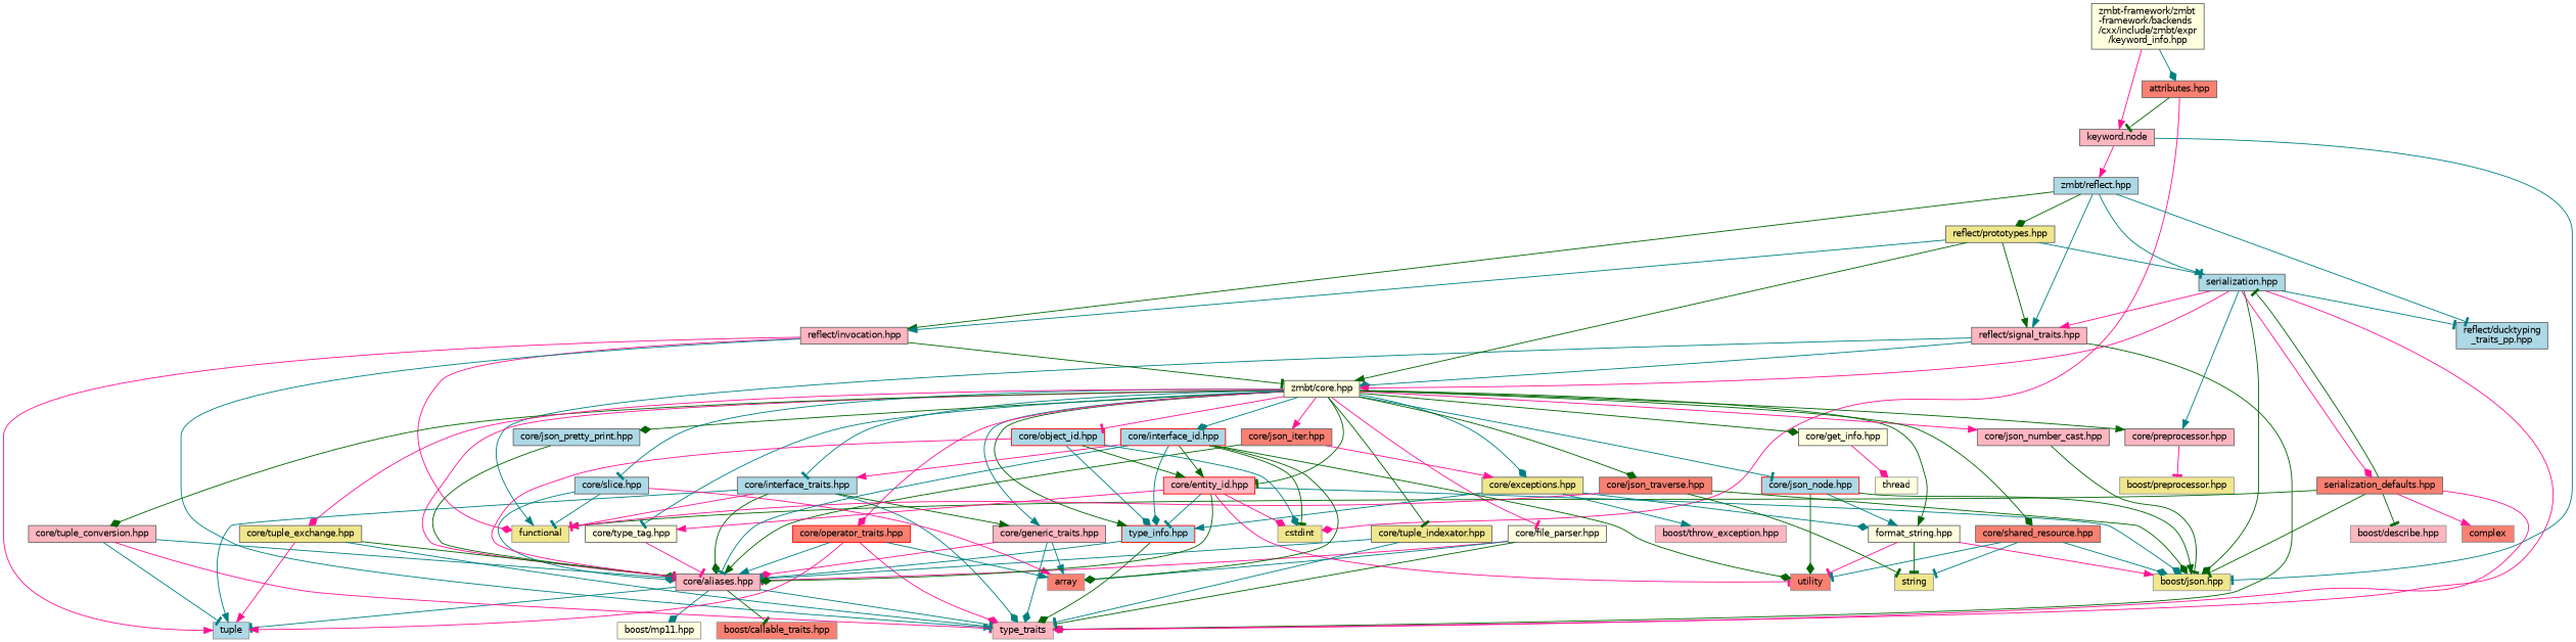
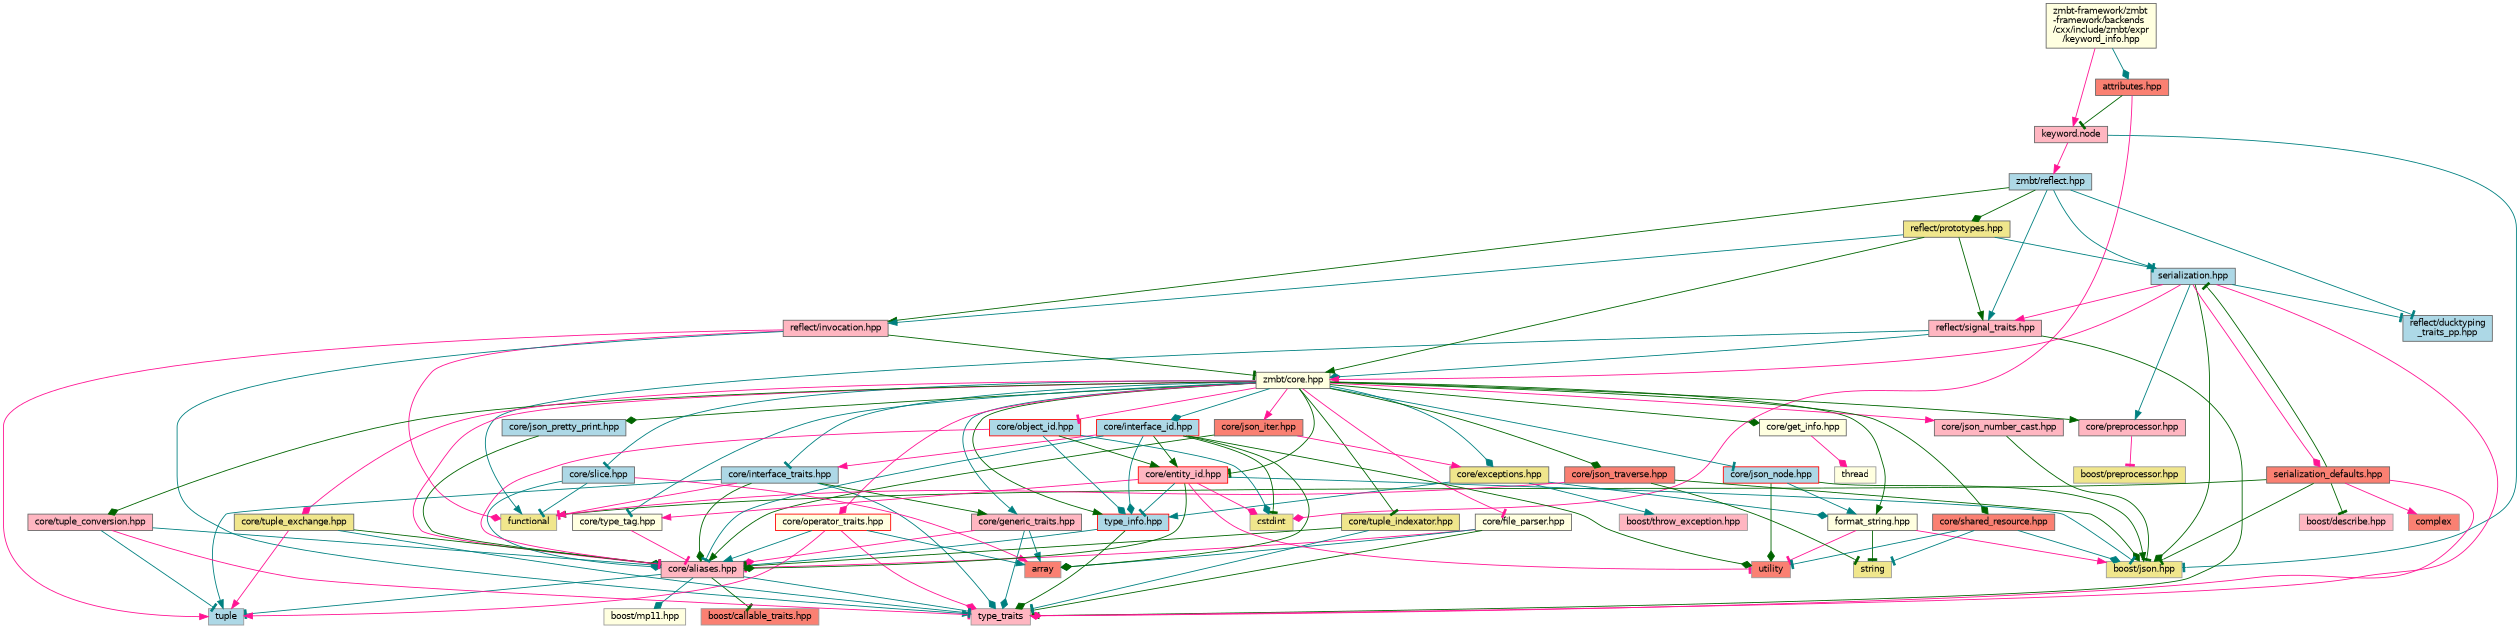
  digraph {
    node [color=grey40 fillcolor=lightpink fontname=Helvetica fontsize=10 shape=box style=filled]
    edge [arrowhead=tee color=teal fontname=Helvetica fontsize=10 labelfontname=Helvetica labelfontsize=10 style=solid]
    n1 [color=gray40 fillcolor=lightyellow fontcolor=black height=0.2 label="zmbt-framework/zmbt\l-framework/backends\l/cxx/include/zmbt/expr\l/keyword_info.hpp" width=0.4]
    n2 [height=0.2 label="keyword.node" width=0.4]
    n3 [fillcolor=salmon height=0.2 label="attributes.hpp" width=0.4]
    n4 [color=grey60 fillcolor=khaki height=0.2 label="boost/json.hpp" width=0.4]
    n5 [fillcolor=lightblue height=0.2 label="zmbt/reflect.hpp" width=0.4]
    n6 [color=grey60 fillcolor=khaki height=0.2 label=cstdint width=0.4]
    n7 [fillcolor=lightblue height=0.2 label="reflect/ducktyping\l_traits_pp.hpp" width=0.4]
    n8 [height=0.2 label="reflect/signal_traits.hpp" width=0.4]
    n9 [height=0.2 label="reflect/invocation.hpp" width=0.4]
    n10 [fillcolor=khaki height=0.2 label="reflect/prototypes.hpp" width=0.4]
    n11 [fillcolor=lightblue height=0.2 label="serialization.hpp" width=0.4]
    n12 [color=grey60 fillcolor=khaki height=0.2 label=functional width=0.4]
    n13 [color=grey60 height=0.2 label=type_traits width=0.4]
    n14 [fillcolor=lightyellow height=0.2 label="zmbt/core.hpp" width=0.4]
    n15 [color=grey60 fillcolor=lightblue height=0.2 label=tuple width=0.4]
    n16 [height=0.2 label="core/preprocessor.hpp" width=0.4]
    n17 [fillcolor=salmon height=0.2 label="serialization_defaults.hpp" width=0.4]
    n18 [height=0.2 label="core/aliases.hpp" width=0.4]
    n19 [fillcolor=khaki height=0.2 label="core/exceptions.hpp" width=0.4]
    n20 [fillcolor=lightyellow height=0.2 label="format_string.hpp" width=0.4]
    n21 [color=red fillcolor=lightblue height=0.2 label="type_info.hpp" width=0.4]
    n22 [fillcolor=lightyellow height=0.2 label="core/file_parser.hpp" width=0.4]
    n23 [height=0.2 label="core/generic_traits.hpp" width=0.4]
    n24 [fillcolor=lightyellow height=0.2 label="core/get_info.hpp" width=0.4]
    n25 [fillcolor=lightblue height=0.2 label="core/interface_traits.hpp" width=0.4]
    n26 [fillcolor=salmon height=0.2 label="core/json_iter.hpp" width=0.4]
    n27 [color=red fillcolor=lightblue height=0.2 label="core/json_node.hpp" width=0.4]
    n28 [height=0.2 label="core/json_number_cast.hpp" width=0.4]
    n29 [fillcolor=salmon height=0.2 label="core/json_traverse.hpp" width=0.4]
    n30 [fillcolor=lightblue height=0.2 label="core/json_pretty_print.hpp" width=0.4]
    n31 [fillcolor=lightblue height=0.2 label="core/slice.hpp" width=0.4]
-   n32 [color=red fillcolor=salmon height=0.2 label="core/operator_traits.hpp" width=0.4]
+   n32 [color=red fillcolor=lightyellow height=0.2 label="core/operator_traits.hpp" width=0.4]
    n33 [fillcolor=salmon height=0.2 label="core/shared_resource.hpp" width=0.4]
    n34 [height=0.2 label="core/tuple_conversion.hpp" width=0.4]
    n35 [fillcolor=khaki height=0.2 label="core/tuple_exchange.hpp" width=0.4]
    n36 [fillcolor=khaki height=0.2 label="core/tuple_indexator.hpp" width=0.4]
    n37 [fillcolor=lightyellow height=0.2 label="core/type_tag.hpp" width=0.4]
    n38 [color=red height=0.2 label="core/entity_id.hpp" width=0.4]
    n39 [color=red fillcolor=lightblue height=0.2 label="core/interface_id.hpp" width=0.4]
    n40 [color=red fillcolor=lightblue height=0.2 label="core/object_id.hpp" width=0.4]
    n41 [color=grey60 fillcolor=salmon height=0.2 label="boost/callable_traits.hpp" width=0.4]
    n42 [color=grey60 fillcolor=lightyellow height=0.2 label="boost/mp11.hpp" width=0.4]
    n43 [color=grey60 height=0.2 label="boost/throw_exception.hpp" width=0.4]
    n44 [color=grey60 fillcolor=khaki height=0.2 label=string width=0.4]
    n45 [color=grey60 fillcolor=salmon height=0.2 label=utility width=0.4]
    n46 [color=grey60 fillcolor=salmon height=0.2 label=array width=0.4]
    n47 [color=grey60 fillcolor=lightyellow height=0.2 label=thread width=0.4]
    n48 [color=grey60 fillcolor=khaki height=0.2 label="boost/preprocessor.hpp" width=0.4]
    n49 [color=grey60 height=0.2 label="boost/describe.hpp" width=0.4]
    n50 [color=grey60 fillcolor=salmon height=0.2 label=complex width=0.4]
    n1 -> n2 [arrowhead=normal color=deeppink]
    n1 -> n3 [arrowhead=diamond]
    n2 -> n4
    n2 -> n5 [arrowhead=normal color=deeppink]
    n3 -> n2 [color=darkgreen]
    n3 -> n6 [arrowhead=diamond color=deeppink]
    n5 -> n7
    n5 -> n8 [arrowhead=normal]
    n5 -> n9 [arrowhead=normal color=darkgreen]
    n5 -> n10 [arrowhead=diamond color=darkgreen]
    n5 -> n11 [arrowhead=normal]
    n8 -> n12 [arrowhead=normal]
    n8 -> n13 [arrowhead=normal color=darkgreen]
    n8 -> n14 [arrowhead=diamond]
    n9 -> n12 [arrowhead=diamond color=deeppink]
    n9 -> n13 [arrowhead=normal]
    n9 -> n14 [color=darkgreen]
    n9 -> n15 [arrowhead=normal color=deeppink]
    n10 -> n8 [arrowhead=normal color=darkgreen]
    n10 -> n9 [arrowhead=normal]
    n10 -> n11
    n10 -> n14 [arrowhead=normal color=darkgreen]
    n11 -> n4 [arrowhead=diamond color=darkgreen]
    n11 -> n7
    n11 -> n8 [arrowhead=normal color=deeppink]
    n11 -> n13 [arrowhead=diamond color=deeppink]
    n11 -> n14 [arrowhead=normal color=deeppink]
    n11 -> n16 [arrowhead=normal]
    n11 -> n17 [arrowhead=diamond color=deeppink]
    n14 -> n16 [arrowhead=normal color=darkgreen]
    n14 -> n18 [color=deeppink]
    n14 -> n19 [arrowhead=diamond]
    n14 -> n20 [arrowhead=normal color=darkgreen]
    n14 -> n21 [arrowhead=normal color=darkgreen]
    n14 -> n22 [color=deeppink]
    n14 -> n23 [arrowhead=normal]
    n14 -> n24 [arrowhead=diamond color=darkgreen]
    n14 -> n25
    n14 -> n26 [arrowhead=normal color=deeppink]
    n14 -> n27
    n14 -> n28 [arrowhead=normal color=deeppink]
    n14 -> n29 [arrowhead=diamond color=darkgreen]
    n14 -> n30 [arrowhead=diamond color=darkgreen]
    n14 -> n31
    n14 -> n32 [arrowhead=diamond color=deeppink]
    n14 -> n33 [arrowhead=diamond color=darkgreen]
    n14 -> n34 [arrowhead=diamond color=darkgreen]
    n14 -> n35 [arrowhead=diamond color=deeppink]
    n14 -> n36 [color=darkgreen]
    n14 -> n37
    n14 -> n38 [color=darkgreen]
    n14 -> n39 [arrowhead=diamond]
    n14 -> n40 [color=deeppink]
    n16 -> n48 [color=deeppink]
    n17 -> n4 [color=darkgreen]
    n17 -> n11 [color=darkgreen]
    n17 -> n12 [arrowhead=normal color=darkgreen]
    n17 -> n13 [arrowhead=diamond color=deeppink]
    n17 -> n49 [color=darkgreen]
    n17 -> n50 [arrowhead=normal color=deeppink]
    n18 -> n13
    n18 -> n15
    n18 -> n41 [color=darkgreen]
    n18 -> n42 [arrowhead=diamond]
    n19 -> n20 [arrowhead=diamond]
    n19 -> n21 [arrowhead=normal]
    n19 -> n43 [arrowhead=normal]
    n20 -> n4 [arrowhead=normal color=deeppink]
    n20 -> n44 [color=darkgreen]
    n20 -> n45 [color=deeppink]
    n21 -> n13 [arrowhead=diamond color=darkgreen]
    n21 -> n18
    n22 -> n13 [color=darkgreen]
    n22 -> n18 [color=deeppink]
    n22 -> n46 [arrowhead=diamond]
    n23 -> n13 [arrowhead=diamond]
    n23 -> n18 [arrowhead=diamond color=deeppink]
    n23 -> n46 [arrowhead=normal]
    n24 -> n47 [arrowhead=diamond color=deeppink]
    n25 -> n12 [arrowhead=normal color=deeppink]
    n25 -> n13 [arrowhead=diamond]
    n25 -> n15 [arrowhead=normal]
    n25 -> n18 [arrowhead=diamond color=darkgreen]
    n25 -> n23 [arrowhead=normal color=darkgreen]
    n26 -> n18 [arrowhead=normal color=darkgreen]
    n26 -> n19 [arrowhead=normal color=deeppink]
    n27 -> n4 [arrowhead=normal color=darkgreen]
    n27 -> n20 [arrowhead=normal]
    n27 -> n45 [arrowhead=diamond color=darkgreen]
    n28 -> n4 [color=darkgreen]
    n29 -> n4 [arrowhead=diamond color=darkgreen]
    n29 -> n12 [color=deeppink]
    n29 -> n44 [color=darkgreen]
    n30 -> n18 [arrowhead=diamond color=darkgreen]
    n31 -> n12
    n31 -> n18 [arrowhead=diamond]
    n31 -> n46 [arrowhead=normal color=deeppink]
    n32 -> n13 [arrowhead=diamond color=deeppink]
    n32 -> n15 [arrowhead=normal color=deeppink]
    n32 -> n18 [arrowhead=normal]
    n32 -> n46 [arrowhead=normal]
    n33 -> n4 [arrowhead=diamond]
    n33 -> n44
    n33 -> n45
    n34 -> n13 [color=deeppink]
    n34 -> n15
    n34 -> n18 [arrowhead=diamond]
    n35 -> n13
    n35 -> n15 [arrowhead=normal color=deeppink]
    n35 -> n18 [color=darkgreen]
    n36 -> n13
-   n36 -> n18
+   n36 -> n18 [color=darkgreen]
    n37 -> n18 [color=deeppink]
-   n38 -> n4 [arrowhead=diamond]
+   n38 -> n4
    n38 -> n6 [arrowhead=diamond color=deeppink]
    n38 -> n18 [arrowhead=diamond color=darkgreen]
    n38 -> n21
    n38 -> n37 [arrowhead=normal color=deeppink]
    n38 -> n45 [color=deeppink]
    n39 -> n6 [color=darkgreen]
    n39 -> n18
    n39 -> n21 [arrowhead=diamond]
    n39 -> n25 [arrowhead=normal color=deeppink]
    n39 -> n38 [arrowhead=normal color=darkgreen]
    n39 -> n45 [arrowhead=diamond color=darkgreen]
    n39 -> n46 [arrowhead=diamond color=darkgreen]
    n40 -> n6 [arrowhead=diamond]
    n40 -> n18 [color=deeppink]
    n40 -> n21 [arrowhead=diamond]
    n40 -> n38 [arrowhead=normal color=darkgreen]
  }
